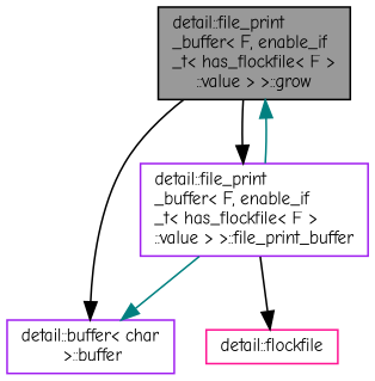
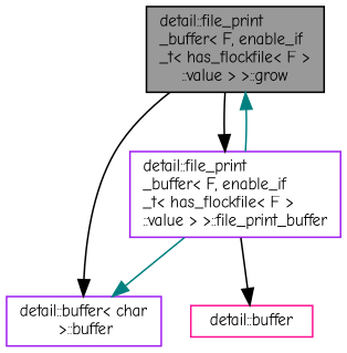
  digraph {
    rankdir=TB
    fontname="Comic Neue"
    node [color=purple fillcolor=white fontname="Comic Neue" fontsize=10 shape=box style=filled]
    edge [color=black fontname="Comic Neue" fontsize=10 labelfontname=Helvetica labelfontsize=10 style=solid]
    n1 [color=black fillcolor=grey60 fontcolor=black height=0.2 label="detail::file_print\l_buffer\< F, enable_if\l_t\< has_flockfile\< F \>\l::value \> \>::grow" width=0.4]
    n2 [height=0.2 label="detail::buffer\< char\l \>::buffer" width=0.4]
    n3 [height=0.2 label="detail::file_print\l_buffer\< F, enable_if\l_t\< has_flockfile\< F \>\l::value \> \>::file_print_buffer" width=0.4]
-   n4 [color=deeppink height=0.2 label="detail::flockfile" width=0.4]
+   n4 [color=deeppink height=0.2 label="detail::buffer" width=0.4]
    n1 -> n2
    n1 -> n3
    n3 -> n1 [color=teal]
    n3 -> n2 [color=teal]
    n3 -> n4
  }
